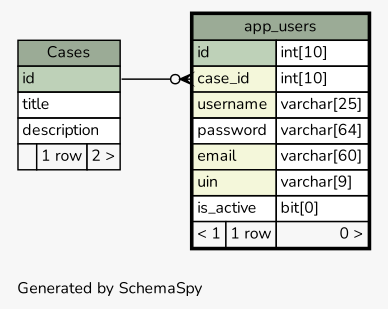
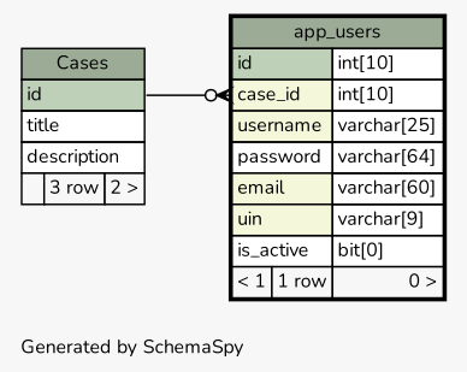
  digraph {
    bgcolor="#f7f7f7"
    fontname=Nunito
    fontsize=11
    label="\nGenerated by SchemaSpy"
    labeljust=l
    nodesep=0.18
    rankdir=RL
    ranksep=0.46
    node [fontname=Nunito fontsize=11 shape=plaintext]
    n1 [label=<     <TABLE BORDER="2" CELLBORDER="1" CELLSPACING="0" BGCOLOR="#ffffff">       <TR><TD COLSPAN="3" BGCOLOR="#9bab96" ALIGN="CENTER">app_users</TD></TR>       <TR><TD PORT="id" COLSPAN="2" BGCOLOR="#bed1b8" ALIGN="LEFT">id</TD><TD PORT="id.type" ALIGN="LEFT">int[10]</TD></TR>       <TR><TD PORT="case_id" COLSPAN="2" BGCOLOR="#f4f7da" ALIGN="LEFT">case_id</TD><TD PORT="case_id.type" ALIGN="LEFT">int[10]</TD></TR>       <TR><TD PORT="username" COLSPAN="2" BGCOLOR="#f4f7da" ALIGN="LEFT">username</TD><TD PORT="username.type" ALIGN="LEFT">varchar[25]</TD></TR>       <TR><TD PORT="password" COLSPAN="2" ALIGN="LEFT">password</TD><TD PORT="password.type" ALIGN="LEFT">varchar[64]</TD></TR>       <TR><TD PORT="email" COLSPAN="2" BGCOLOR="#f4f7da" ALIGN="LEFT">email</TD><TD PORT="email.type" ALIGN="LEFT">varchar[60]</TD></TR>       <TR><TD PORT="uin" COLSPAN="2" BGCOLOR="#f4f7da" ALIGN="LEFT">uin</TD><TD PORT="uin.type" ALIGN="LEFT">varchar[9]</TD></TR>       <TR><TD PORT="is_active" COLSPAN="2" ALIGN="LEFT">is_active</TD><TD PORT="is_active.type" ALIGN="LEFT">bit[0]</TD></TR>       <TR><TD ALIGN="LEFT" BGCOLOR="#f7f7f7">&lt; 1</TD><TD ALIGN="RIGHT" BGCOLOR="#f7f7f7">1 row</TD><TD ALIGN="RIGHT" BGCOLOR="#f7f7f7">0 &gt;</TD></TR>     </TABLE>>]
-   n2 [label=<     <TABLE BORDER="0" CELLBORDER="1" CELLSPACING="0" BGCOLOR="#ffffff">       <TR><TD COLSPAN="3" BGCOLOR="#9bab96" ALIGN="CENTER">Cases</TD></TR>       <TR><TD PORT="id" COLSPAN="3" BGCOLOR="#bed1b8" ALIGN="LEFT">id</TD></TR>       <TR><TD PORT="title" COLSPAN="3" ALIGN="LEFT">title</TD></TR>       <TR><TD PORT="description" COLSPAN="3" ALIGN="LEFT">description</TD></TR>       <TR><TD ALIGN="LEFT" BGCOLOR="#f7f7f7">  </TD><TD ALIGN="RIGHT" BGCOLOR="#f7f7f7">1 row</TD><TD ALIGN="RIGHT" BGCOLOR="#f7f7f7">2 &gt;</TD></TR>     </TABLE>>]
+   n2 [label=<     <TABLE BORDER="0" CELLBORDER="1" CELLSPACING="0" BGCOLOR="#ffffff">       <TR><TD COLSPAN="3" BGCOLOR="#9bab96" ALIGN="CENTER">Cases</TD></TR>       <TR><TD PORT="id" COLSPAN="3" BGCOLOR="#bed1b8" ALIGN="LEFT">id</TD></TR>       <TR><TD PORT="title" COLSPAN="3" ALIGN="LEFT">title</TD></TR>       <TR><TD PORT="description" COLSPAN="3" ALIGN="LEFT">description</TD></TR>       <TR><TD ALIGN="LEFT" BGCOLOR="#f7f7f7">  </TD><TD ALIGN="RIGHT" BGCOLOR="#f7f7f7">3 row</TD><TD ALIGN="RIGHT" BGCOLOR="#f7f7f7">2 &gt;</TD></TR>     </TABLE>>]
    n1 -> n2 [arrowhead=none arrowsize=0.8 arrowtail=crowodot dir=back headport="id:e" tailport="case_id:w" fontname=Nunito]
  }
